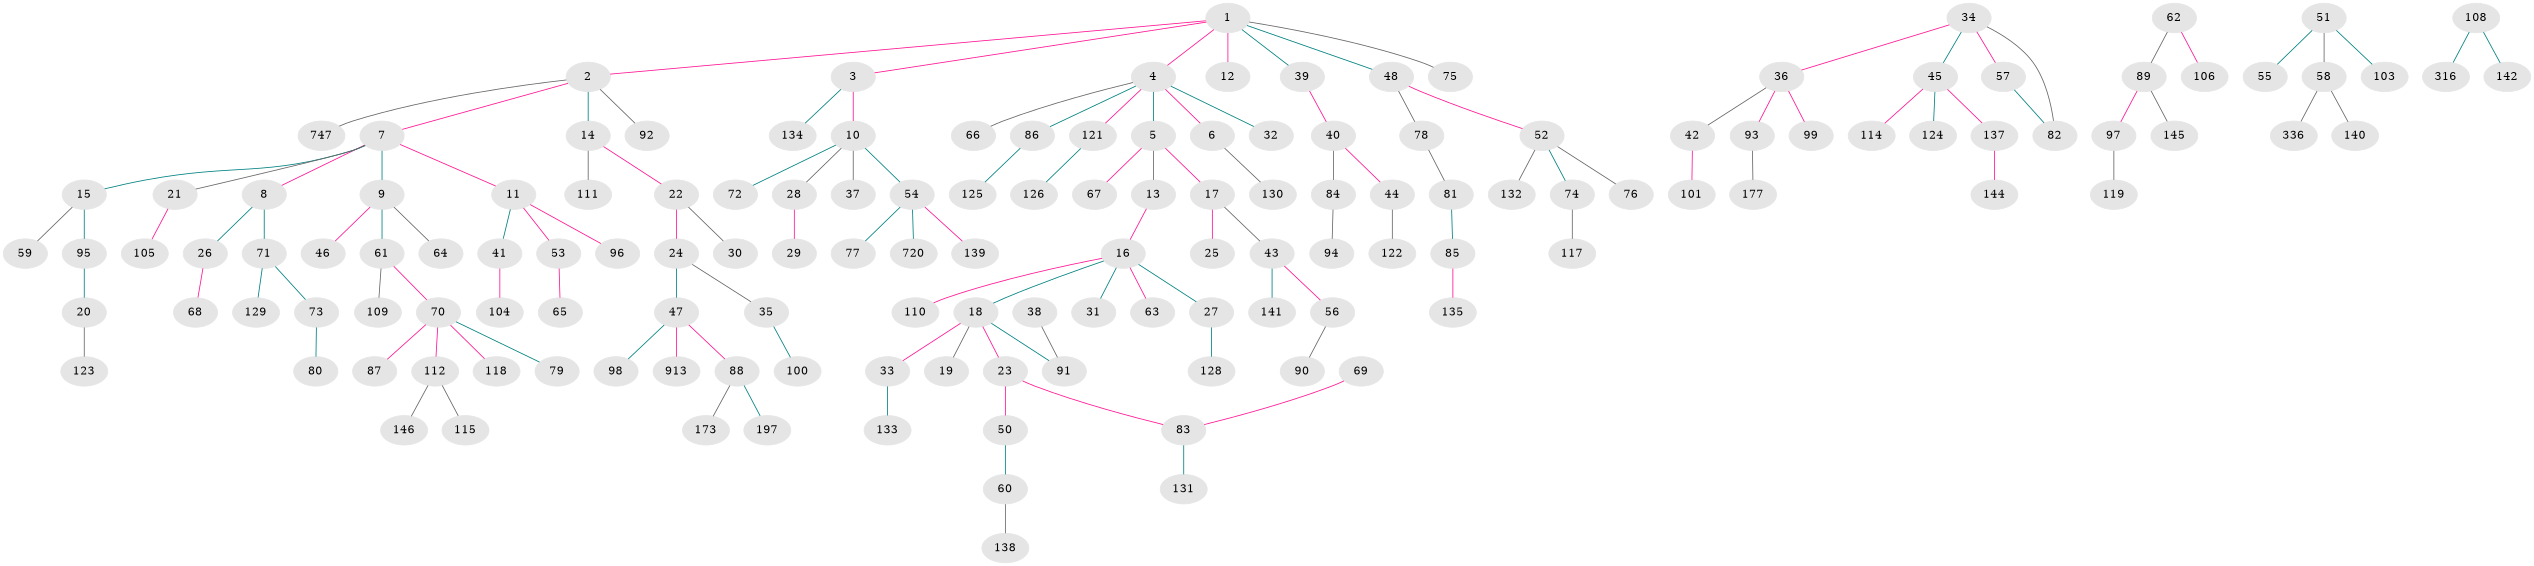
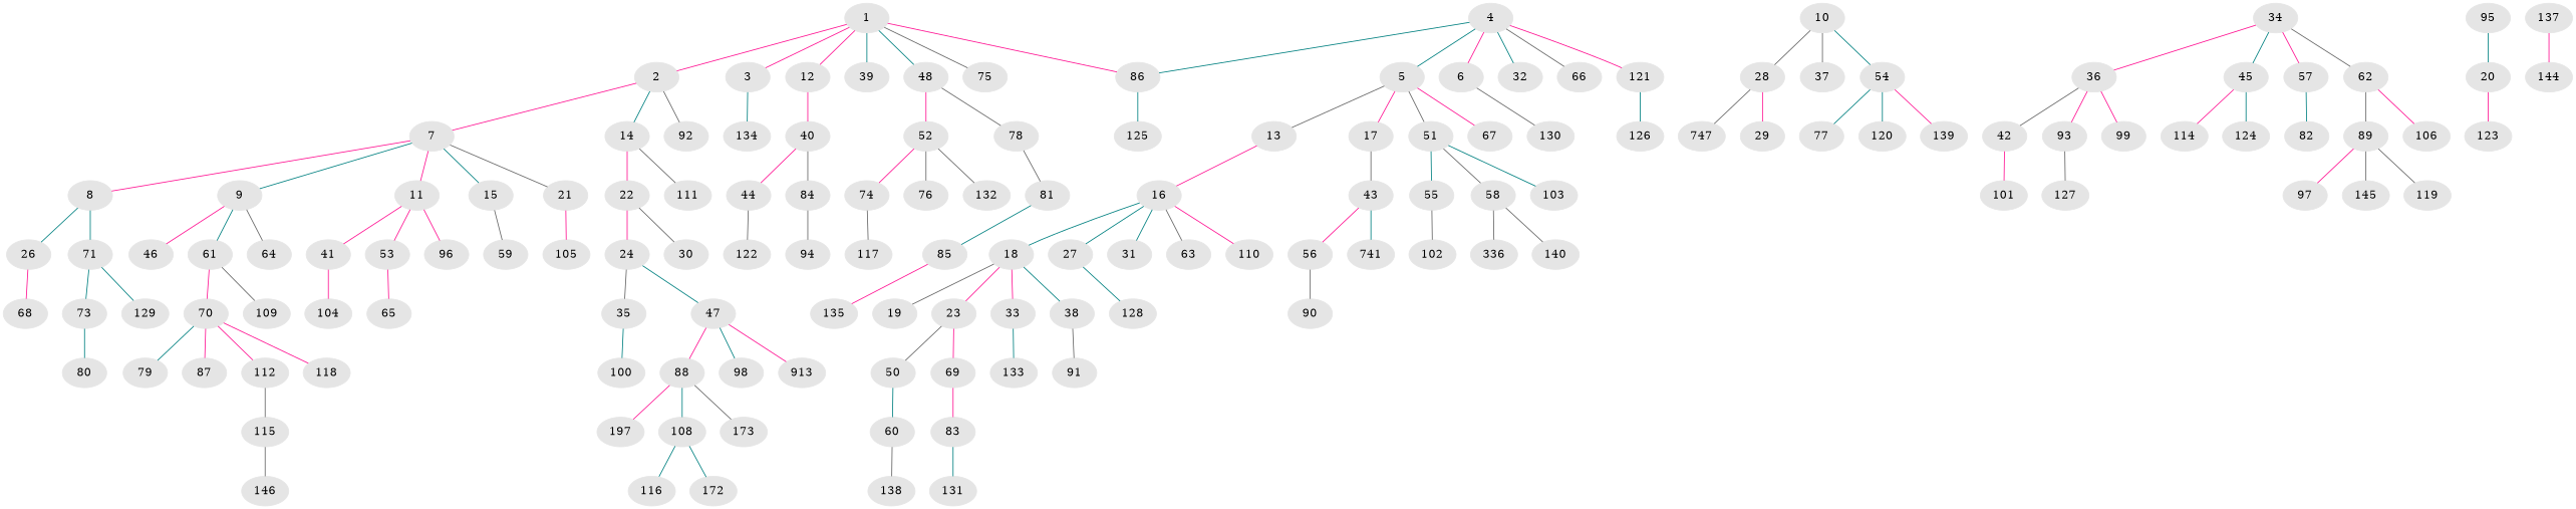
  graph {
    node [color=gray90 style=filled]
    edge [color=deeppink]
    1
    2
    3
    4
    12
    39
    48
    75
    7
    14
    92
    n12 [label=747]
    10
    134
    5
    6
    32
    66
    86
    121
    40
    52
    78
    8
    9
    11
    15
    21
    22
    111
    28
    37
    54
-   72
    34
    36
    45
    57
    62
    13
    17
    51
    67
    130
    125
    126
    16
-   25
    43
    55
    58
    103
    26
    71
    46
    61
    64
    41
    53
    96
    59
    95
    20
    123
    105
    68
    73
    129
    70
    109
    29
    77
-   120 [label=720]
+   120
    139
    104
    65
    18
    27
    31
    63
    110
    24
    30
    19
    23
    33
    38
    128
    56
-   141
+   141 [label=741]
    50
    69
    133
    91
    35
    47
    60
    83
    100
    88
    98
    n102 [label=913]
    42
    93
    99
    114
    124
    137
    82
    89
    106
    101
-   127 [label=177]
+   127
    44
    84
    122
    74
    76
    132
    94
    90
    144
    n123 [label=197]
    108
    n125 [label=173]
    81
    138
+   102
    n129 [label=336]
    140
    117
    79
    87
    112
    118
    97
    145
    131
    115
    80
    85
    135
-   116 [label=316]
-   142
+   116
+   142 [label=172]
    119
    146
    1 -- 2
    1 -- 3
-   1 -- 4
+   1 -- 86
    1 -- 12
    1 -- 39 [color=teal]
    1 -- 48 [color=teal]
    1 -- 75 [color=gray40]
    2 -- 7
    2 -- 14 [color=teal]
    2 -- 92 [color=gray40]
-   2 -- n12 [color=gray40]
-   3 -- 10
+   28 -- n12 [color=gray40]
    3 -- 134 [color=teal]
    4 -- 5 [color=teal]
    4 -- 6
    4 -- 32 [color=teal]
    4 -- 66 [color=gray40]
    4 -- 86 [color=teal]
    4 -- 121
-   39 -- 40
+   12 -- 40
    48 -- 52
    48 -- 78 [color=gray40]
    7 -- 8
    7 -- 9 [color=teal]
    7 -- 11
    7 -- 15 [color=teal]
    7 -- 21 [color=gray40]
    14 -- 22
    14 -- 111 [color=gray40]
    10 -- 28 [color=gray40]
    10 -- 37 [color=gray40]
    10 -- 54 [color=teal]
-   10 -- 72 [color=teal]
    5 -- 13 [color=gray40]
    5 -- 17
+   5 -- 51 [color=gray40]
    5 -- 67
    6 -- 130 [color=gray40]
    86 -- 125 [color=teal]
    121 -- 126 [color=teal]
    40 -- 44
    40 -- 84 [color=gray40]
-   52 -- 74 [color=teal]
+   52 -- 74
    52 -- 76 [color=gray40]
    52 -- 132 [color=gray40]
    78 -- 81 [color=gray40]
    8 -- 26 [color=teal]
    8 -- 71 [color=teal]
    9 -- 46
    9 -- 61 [color=teal]
    9 -- 64 [color=gray40]
-   11 -- 41 [color=teal]
+   11 -- 41
    11 -- 53
    11 -- 96
    15 -- 59 [color=gray40]
-   15 -- 95 [color=teal]
    21 -- 105
    22 -- 24
    22 -- 30 [color=gray40]
    28 -- 29
    54 -- 77 [color=teal]
    54 -- 120 [color=teal]
    54 -- 139
    34 -- 36
    34 -- 45 [color=teal]
    34 -- 57
-   34 -- 82 [color=gray40]
+   34 -- 62 [color=gray40]
    36 -- 42 [color=gray40]
    36 -- 93
    36 -- 99
    45 -- 114
    45 -- 124 [color=teal]
-   45 -- 137
    57 -- 82 [color=teal]
    62 -- 89 [color=gray40]
    62 -- 106
    13 -- 16
-   17 -- 25
    17 -- 43 [color=gray40]
    51 -- 55 [color=teal]
    51 -- 58 [color=gray40]
    51 -- 103 [color=teal]
    16 -- 18 [color=teal]
    16 -- 27 [color=teal]
    16 -- 31 [color=teal]
-   16 -- 63
+   16 -- 63 [color=gray40]
    16 -- 110
    43 -- 56
    43 -- 141 [color=teal]
+   55 -- 102 [color=gray40]
    58 -- n129 [color=gray40]
    58 -- 140 [color=gray40]
    26 -- 68
    71 -- 73 [color=teal]
    71 -- 129 [color=teal]
    61 -- 70
    61 -- 109 [color=gray40]
    41 -- 104
    53 -- 65
    95 -- 20 [color=teal]
-   20 -- 123 [color=gray40]
+   20 -- 123
    73 -- 80 [color=teal]
    70 -- 79 [color=teal]
    70 -- 87
    70 -- 112
    70 -- 118
    18 -- 19 [color=gray40]
    18 -- 23
    18 -- 33
-   18 -- 91 [color=teal]
+   18 -- 38 [color=teal]
    27 -- 128 [color=teal]
    24 -- 35 [color=gray40]
    24 -- 47 [color=teal]
-   23 -- 50
-   23 -- 83
+   23 -- 50 [color=gray40]
+   23 -- 69
    33 -- 133 [color=teal]
    38 -- 91 [color=gray40]
    56 -- 90 [color=gray40]
    50 -- 60 [color=teal]
    69 -- 83
    35 -- 100 [color=teal]
    47 -- 88
    47 -- 98 [color=teal]
    47 -- n102
    60 -- 138 [color=gray40]
    83 -- 131 [color=teal]
-   88 -- n123 [color=teal]
+   88 -- n123
+   88 -- 108 [color=teal]
    88 -- n125 [color=gray40]
    42 -- 101
    93 -- 127 [color=gray40]
    137 -- 144
    89 -- 97
    89 -- 145 [color=gray40]
    44 -- 122 [color=gray40]
    84 -- 94 [color=gray40]
    74 -- 117 [color=gray40]
    108 -- 116 [color=teal]
    108 -- 142 [color=teal]
    81 -- 85 [color=teal]
    112 -- 115 [color=gray40]
-   97 -- 119 [color=gray40]
-   112 -- 146 [color=gray40]
+   89 -- 119 [color=gray40]
+   115 -- 146 [color=gray40]
    85 -- 135
  }
